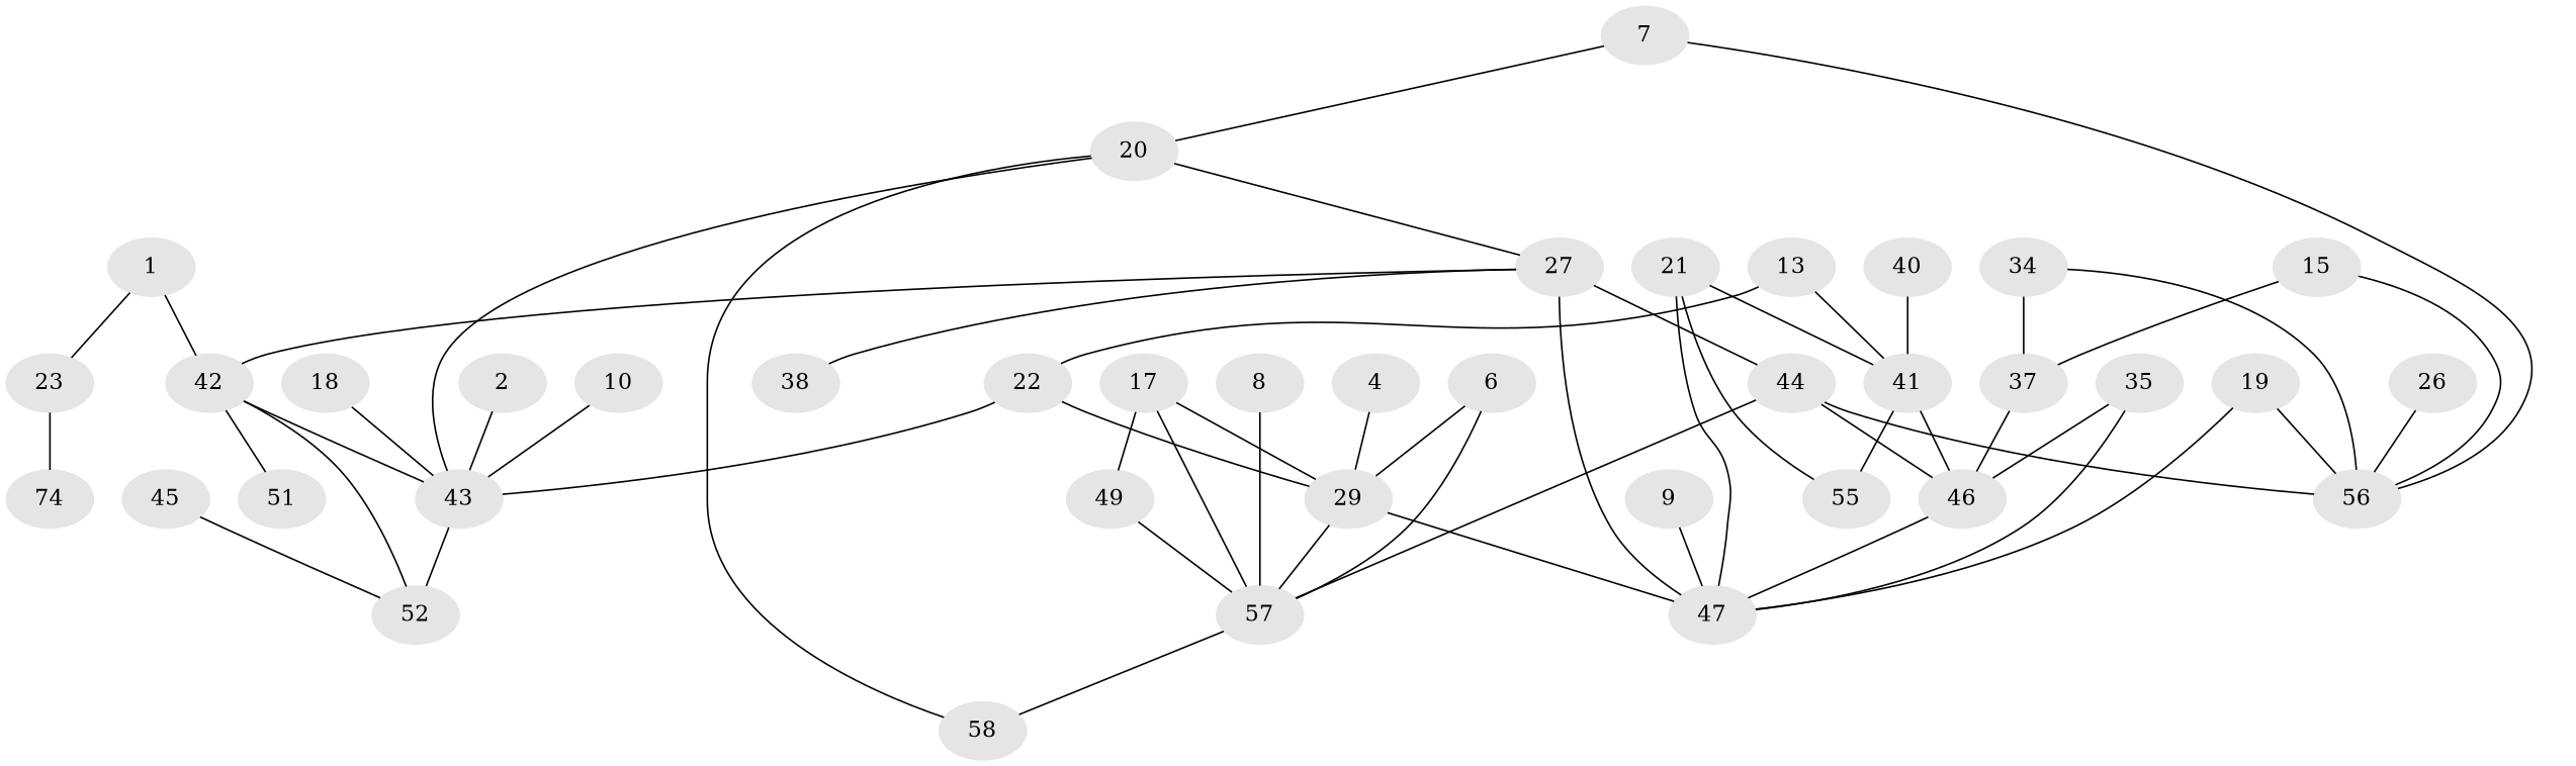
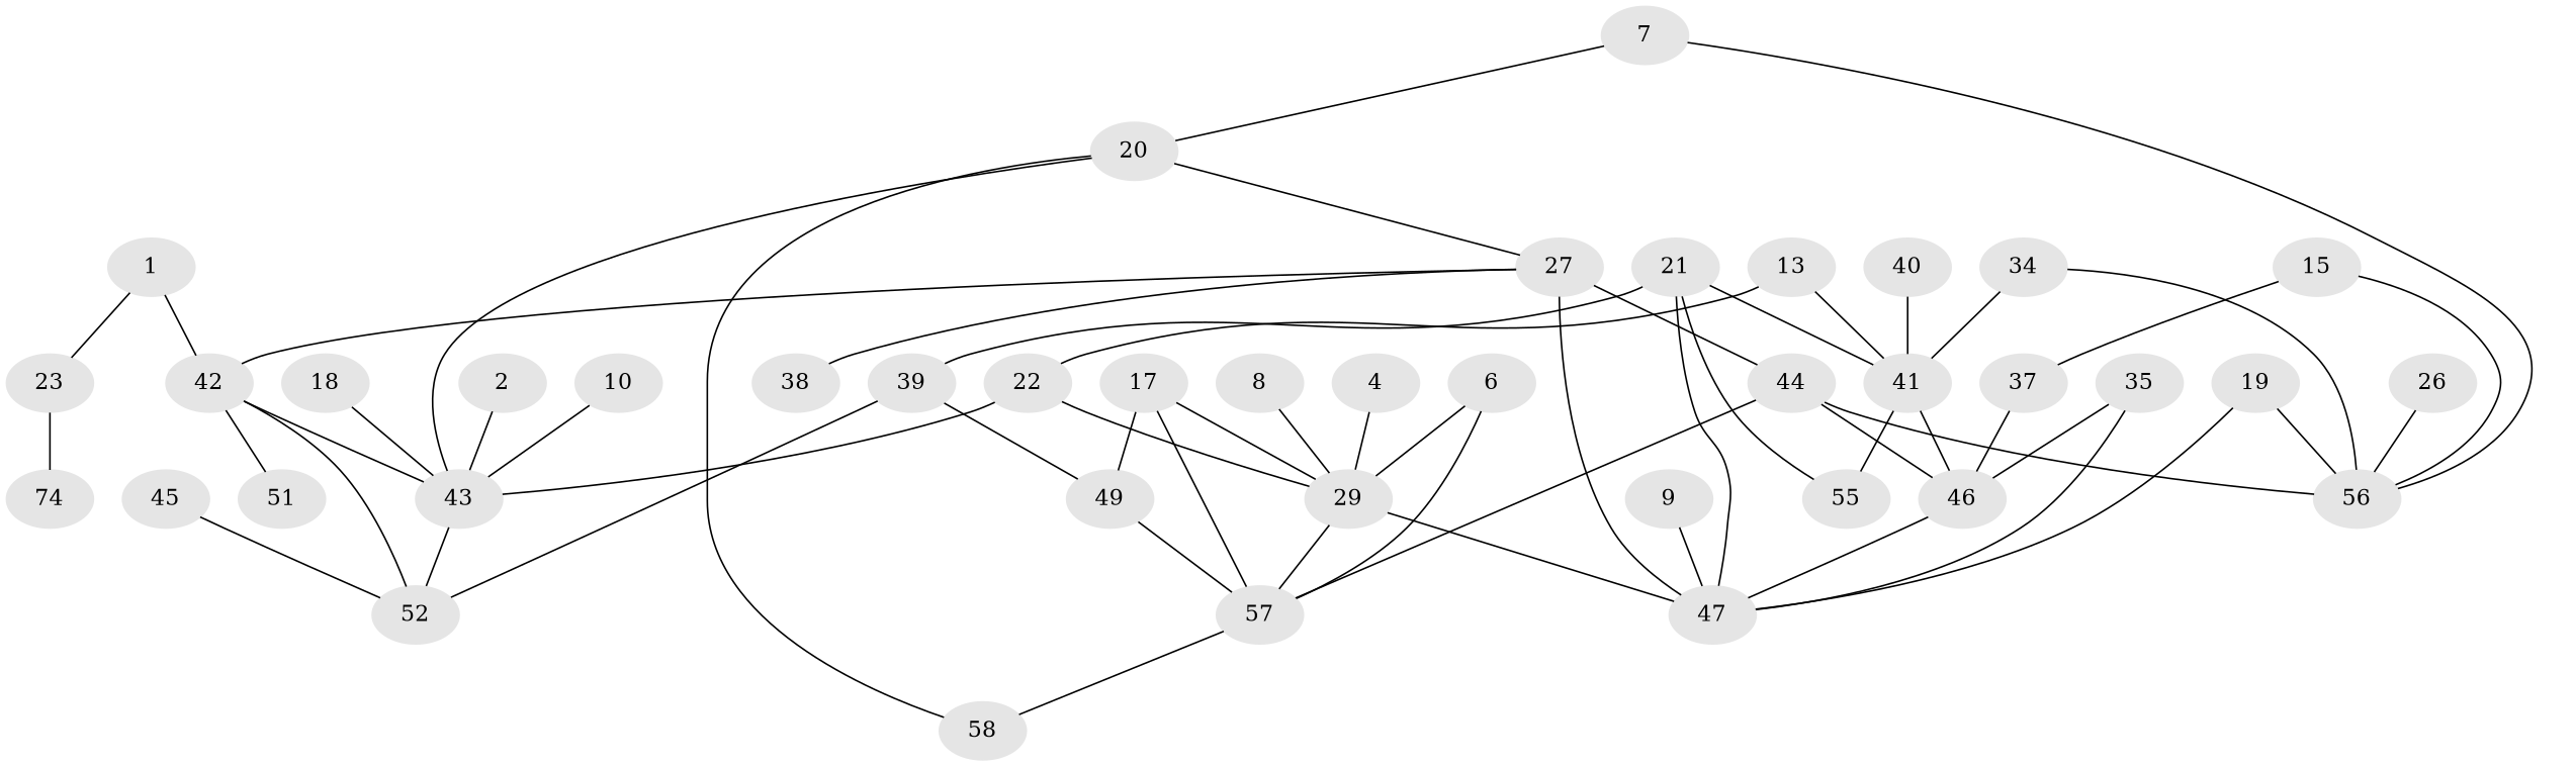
  graph {
    node [color=gray90 style=filled]
    edge [weight=1.0]
    1
    23
    42
    n4 [label=74]
    43
    52
    51
    2
    4
    29
    57
    47
    6
    58
    7
    20
    56
    27
    8
    9
    13
    22
    41
    55
    46
    n26 [label=10]
    15
    37
    17
    49
    18
    19
    38
    44
    21
+   39
    26
    34
    35
    40
    45
    1 -- 23
    1 -- 42
    23 -- n4
    42 -- 43
    42 -- 52
    42 -- 51
    43 -- 52
    2 -- 43
    4 -- 29
    29 -- 57
    29 -- 47
    57 -- 58
    6 -- 29
    6 -- 57
    7 -- 20
    7 -- 56
    20 -- 43
    20 -- 58
    20 -- 27
    27 -- 42
    27 -- 47 [weight=2.0]
    27 -- 38
    27 -- 44 [weight=2.0]
-   8 -- 57
+   8 -- 29
    9 -- 47
    13 -- 22
    13 -- 41
    22 -- 43
    22 -- 29
    41 -- 55
    41 -- 46
    46 -- 47
    n26 -- 43
    15 -- 56
    15 -- 37
    37 -- 46
    17 -- 29
    17 -- 57
    17 -- 49
    49 -- 57
    18 -- 43
    19 -- 47
    19 -- 56
    44 -- 57
    44 -- 56
    44 -- 46
    21 -- 47
    21 -- 41
    21 -- 55
+   21 -- 39
+   39 -- 52
+   39 -- 49
    26 -- 56
    34 -- 56
-   34 -- 37
+   34 -- 41
    35 -- 47
    35 -- 46
    40 -- 41
    45 -- 52
  }
